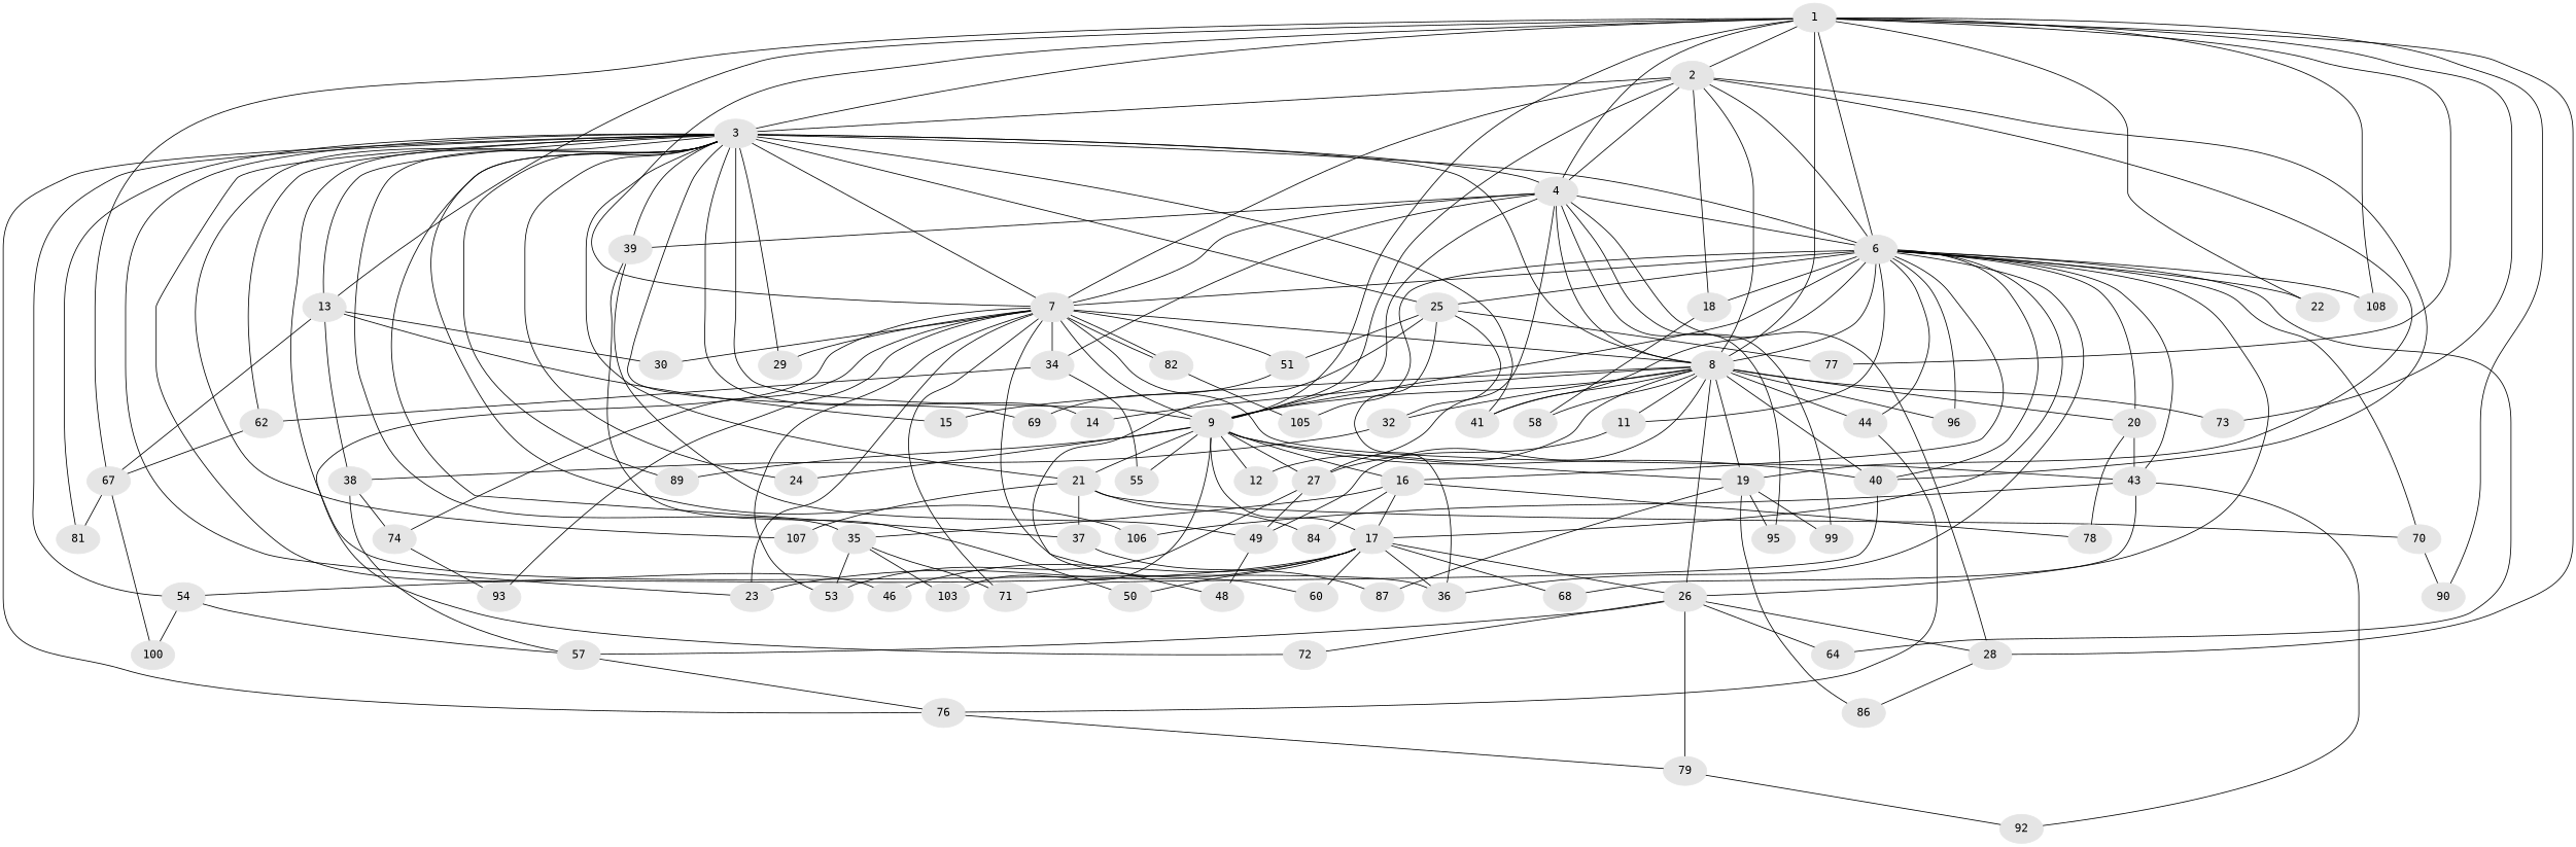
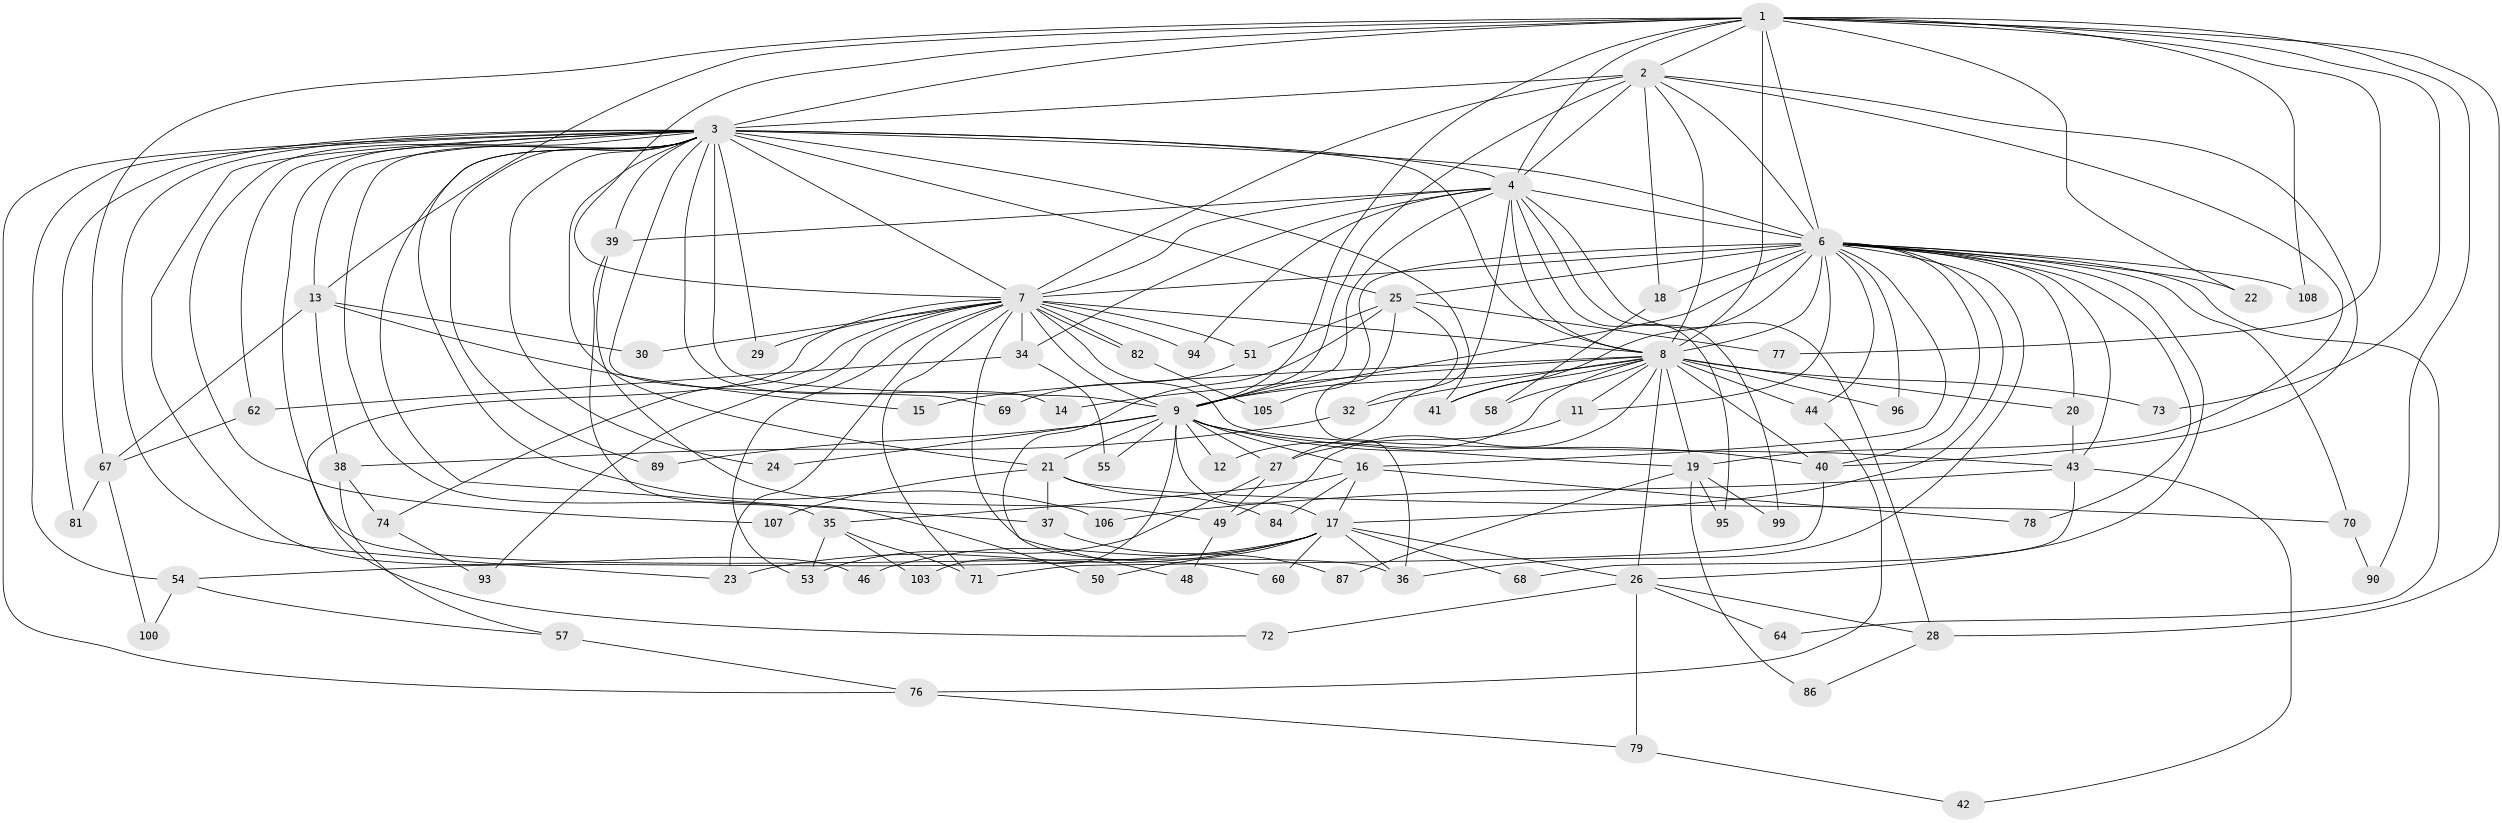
  graph {
    fontname="DejaVu Sans Mono"
    node [color=gray90 fontname="DejaVu Sans Mono" style=filled]
    edge [fontname="DejaVu Sans Mono"]
    1 [super="+85"]
    2
    3 [super="+5"]
    4 [super="+45"]
    6 [super="+10"]
    7 [super="+47"]
    8 [super="+49"]
    9 [super="+83"]
    13
    22
    28
    67 [super="+91"]
    73
    77
    90
    108
    18
    19 [super="+66"]
    40 [super="+80"]
    14 [super="+31"]
    21 [super="+61"]
    23 [super="+52"]
    24
    25 [super="+63"]
    29
    35 [super="+56"]
    36 [super="+101"]
    37
    39
    41 [super="+98"]
    46
    54
    62
    69
    76 [super="+88"]
    81
    89
    106
    107
    27
    34
+   94
    95
    99
    11
    16
    17 [super="+33"]
    20
    26 [super="+102"]
    43 [super="+59"]
    44
    64
    70
    78
    96
    105
    30
    51
    53
    60
    71 [super="+104"]
    72
    74
    82
    93
    12
    15
    32
    n69 [label=49 super="+75"]
    58
    55
    103
    38 [super="+65"]
    86
    100
    87
    84
    48
    50
    57
    79
    68
-   92
+   92 [label=42]
    1 -- 2
    1 -- 3 [weight=2]
    1 -- 4
    1 -- 6 [weight=2]
    1 -- 7
    1 -- 8
    1 -- 9
    1 -- 13
    1 -- 22
    1 -- 28
    1 -- 67
    1 -- 73
    1 -- 77
    1 -- 90
    1 -- 108
    2 -- 3 [weight=2]
    2 -- 4
    2 -- 6 [weight=2]
    2 -- 7 [weight=2]
    2 -- 8
    2 -- 9
    2 -- 18
    2 -- 19
    2 -- 40
    3 -- 4 [weight=2]
    3 -- 6 [weight=4]
    3 -- 7 [weight=2]
    3 -- 8 [weight=2]
    3 -- 9 [weight=3]
    3 -- 13
    3 -- 14 [weight=2]
    3 -- 21
    3 -- 23
    3 -- 24
    3 -- 25
    3 -- 29
    3 -- 35
    3 -- 36
    3 -- 37
    3 -- 39
    3 -- 41
    3 -- 46
    3 -- 54
    3 -- 62
    3 -- 69
    3 -- 76
    3 -- 81
    3 -- 89
    3 -- 106
    3 -- 107
    4 -- 6 [weight=2]
    4 -- 7
    4 -- 8
    4 -- 9
    4 -- 28
    4 -- 39
    4 -- 27
    4 -- 34
+   4 -- 94
    4 -- 95
    4 -- 99
    6 -- 7 [weight=2]
    6 -- 8 [weight=2]
    6 -- 9 [weight=2]
    6 -- 22
    6 -- 108
    6 -- 18
    6 -- 40
    6 -- 25
    6 -- 36
    6 -- 41
    6 -- 11
    6 -- 16
    6 -- 17
    6 -- 20
    6 -- 26
    6 -- 43
    6 -- 44
    6 -- 64
    6 -- 70
-   20 -- 78
+   6 -- 78
    6 -- 96
    6 -- 105
    7 -- 8
    7 -- 9
    7 -- 23
    7 -- 29
    7 -- 34
+   7 -- 94
    7 -- 43
    7 -- 30
    7 -- 51
    7 -- 53
    7 -- 60
    7 -- 71
    7 -- 72
    7 -- 74
    7 -- 82
    7 -- 82
    7 -- 93
    8 -- 9
    8 -- 73
    8 -- 19
    8 -- 40
    8 -- 14
    8 -- 41
    8 -- 11
    8 -- 20
    8 -- 26
    8 -- 44
    8 -- 96
    8 -- 12
    8 -- 15
    8 -- 32
    8 -- n69
    8 -- 58
    9 -- 19
    9 -- 40
    9 -- 21
    9 -- 24
    9 -- 89
    9 -- 27
    9 -- 16
    9 -- 17
    9 -- 12
    9 -- 55
    9 -- 103
    13 -- 67
    13 -- 30
    13 -- 15
    13 -- 38
    28 -- 86
    67 -- 81
    67 -- 100
    18 -- 58
    19 -- 95
    19 -- 99
    19 -- 86
    19 -- 87
    40 -- 71
    21 -- 37
    21 -- 107
    21 -- 70
    21 -- 84
    25 -- 77
    25 -- 36
    25 -- 51
    25 -- 32
    25 -- 48
    35 -- 53
    35 -- 71
    35 -- 103
    37 -- 87
    39 -- n69
    39 -- 50
    54 -- 100
    54 -- 57
    62 -- 67
    76 -- 79
    27 -- 53
    27 -- n69
    34 -- 62
    34 -- 55
    11 -- 27
    16 -- 35
    16 -- 17
    16 -- 78
    16 -- 84
    17 -- 23
    17 -- 36
    17 -- 46
    17 -- 54
    17 -- 26
    17 -- 60
    17 -- 50
    17 -- 68
    20 -- 43
    26 -- 28
    26 -- 64
    26 -- 72
-   26 -- 57
    26 -- 79
    43 -- 106
    43 -- 68
    43 -- 92
    44 -- 76
    70 -- 90
    51 -- 69
    74 -- 93
    82 -- 105
    32 -- 38
    n69 -- 48
    38 -- 74
    38 -- 57
    57 -- 76
    79 -- 92
  }
